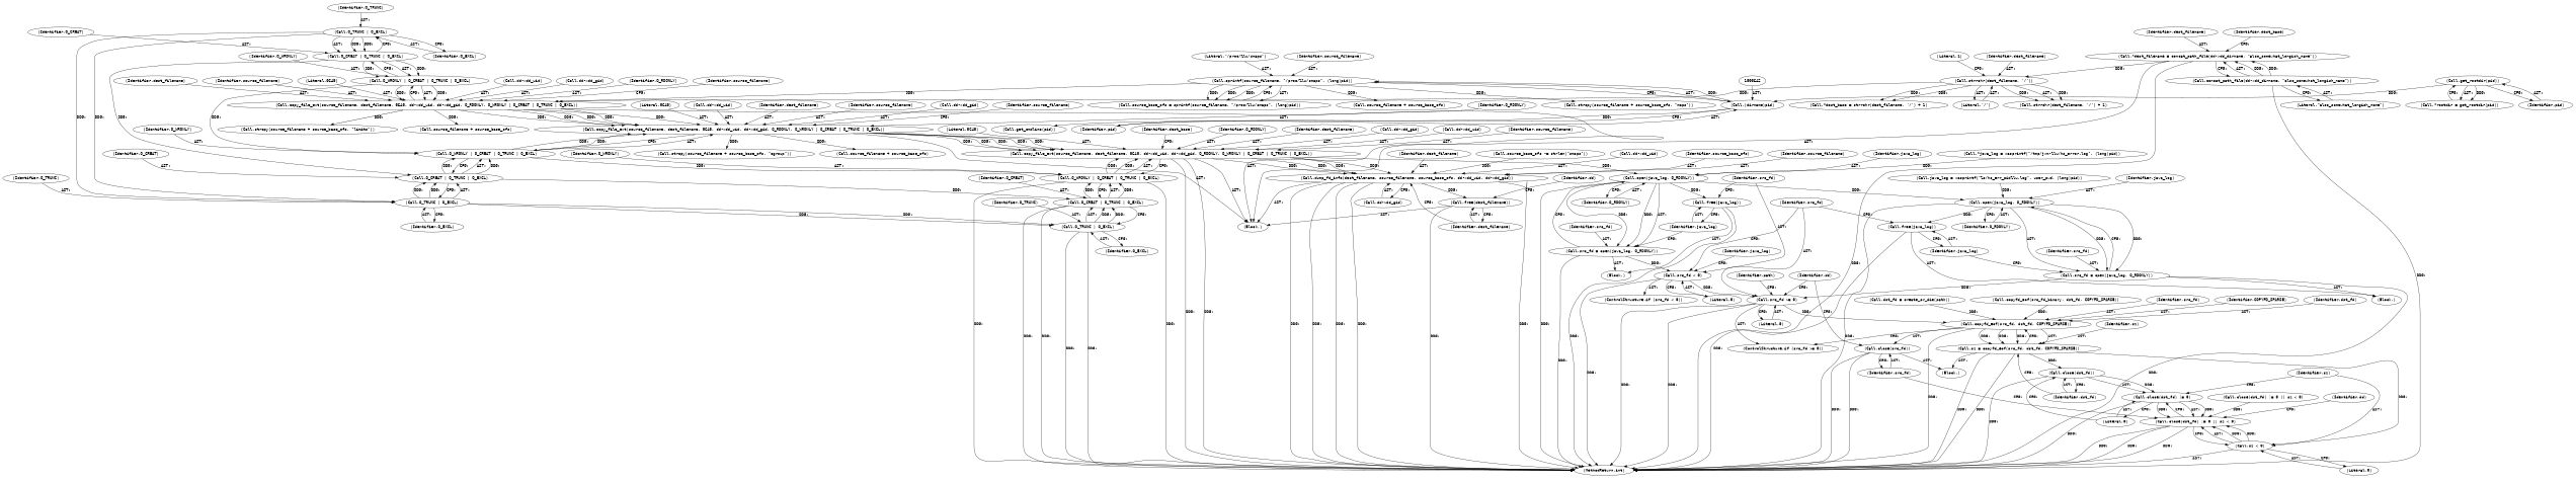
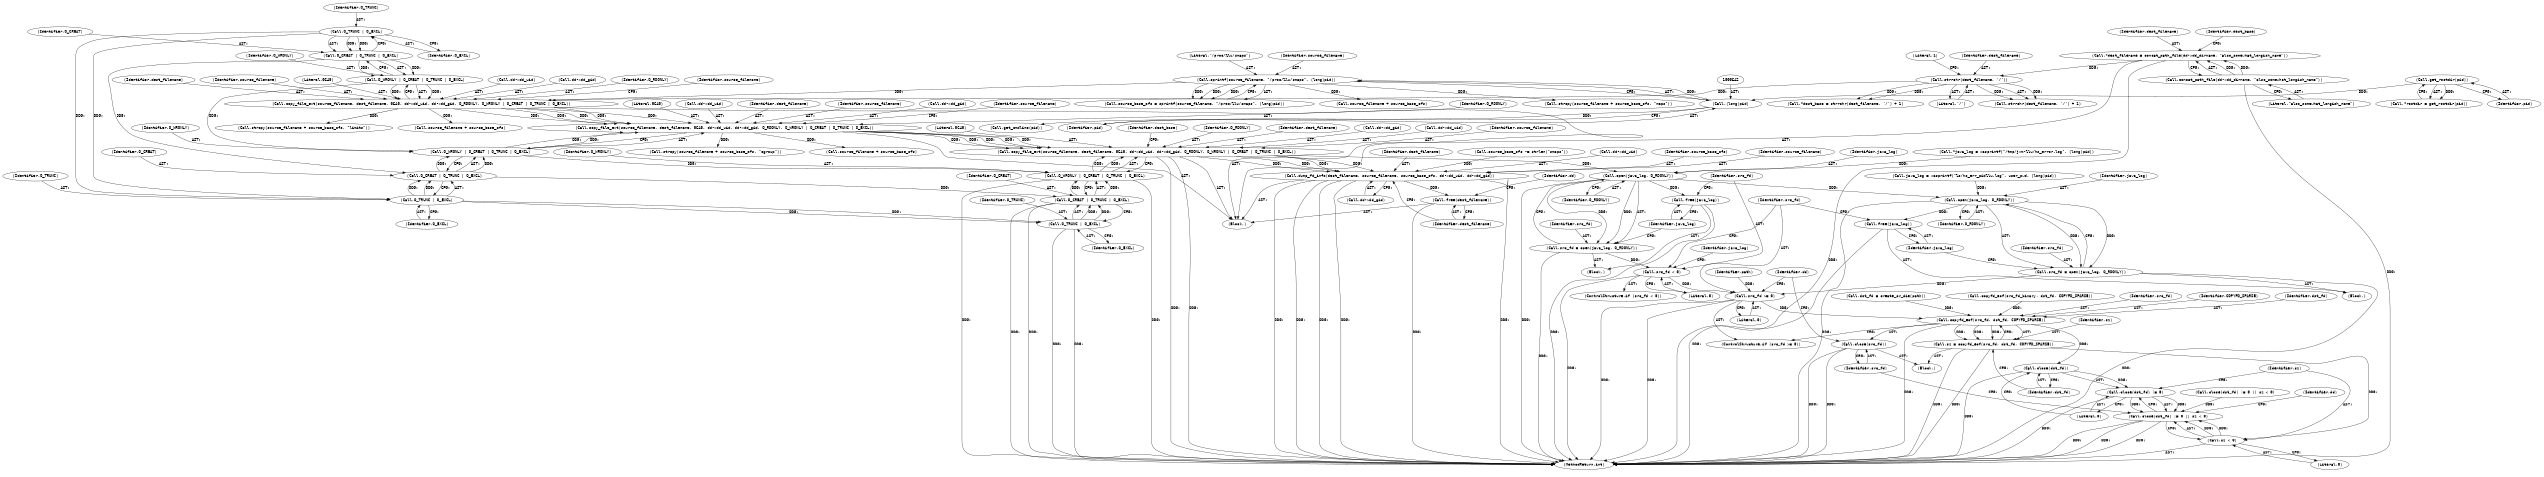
  digraph {
    fontname="DejaVu Sans Mono"
    node [fontname="DejaVu Sans Mono"]
    edge [fontname="DejaVu Sans Mono"]
    n1 [label="(Call,copy_file_ext(source_filename, dest_filename, 0640, dd->dd_uid, dd->dd_gid, O_RDONLY, O_WRONLY | O_CREAT | O_TRUNC | O_EXCL))"]
    n2 [label="(Call,O_WRONLY | O_CREAT | O_TRUNC | O_EXCL)"]
    n3 [label="(Call,dump_fd_info(dest_filename, source_filename, source_base_ofs, dd->dd_uid, dd->dd_gid))"]
    n4 [label="(Call,open(java_log, O_RDONLY))"]
    n5 [label="(Block,)"]
    n6 [label="(MethodReturn,int)"]
    n7 [label="(Call,O_CREAT | O_TRUNC | O_EXCL)"]
    n8 [label="(Call,free(dest_filename))"]
    n9 [label="(Call,dd->dd_gid)"]
    n10 [label="(Call,src_fd = open(java_log, O_RDONLY))"]
    n11 [label="(Call,free(java_log))"]
    n12 [label="(Call,open(java_log, O_RDONLY))"]
    n13 [label="(Identifier,O_RDONLY)"]
    n14 [label="(Call,copy_file_ext(source_filename, dest_filename, 0640, dd->dd_uid, dd->dd_gid, O_RDONLY, O_WRONLY | O_CREAT | O_TRUNC | O_EXCL))"]
    n15 [label="(Call,O_WRONLY | O_CREAT | O_TRUNC | O_EXCL)"]
    n16 [label="(Call,strcpy(source_filename + source_base_ofs, \"cgroup\"))"]
    n17 [label="(Call,source_filename + source_base_ofs)"]
    n18 [label="(Call,O_CREAT | O_TRUNC | O_EXCL)"]
    n19 [label="(Call,copy_file_ext(source_filename, dest_filename, 0640, dd->dd_uid, dd->dd_gid, O_RDONLY, O_WRONLY | O_CREAT | O_TRUNC | O_EXCL))"]
    n20 [label="(Call,O_WRONLY | O_CREAT | O_TRUNC | O_EXCL)"]
    n21 [label="(Call,strcpy(source_filename + source_base_ofs, \"limits\"))"]
    n22 [label="(Call,source_filename + source_base_ofs)"]
    n23 [label="(Call,O_CREAT | O_TRUNC | O_EXCL)"]
    n24 [label="(Call,sprintf(source_filename, \"/proc/%lu/smaps\", (long)pid))"]
-   n25 [label="(Call,(dirname)pid)"]
+   n25 [label="(Call,(long)pid)"]
    n26 [label="(Call,strcpy(source_filename + source_base_ofs, \"maps\"))"]
    n27 [label="(Call,source_base_ofs = sprintf(source_filename, \"/proc/%lu/smaps\", (long)pid))"]
    n28 [label="(Call,source_filename + source_base_ofs)"]
    n29 [label="(Call,get_cmdline(pid))"]
    n30 [label="(Identifier,pid)"]
    n31 [label="(Call,get_rootdir(pid))"]
    n32 [label="(Identifier,pid)"]
    n33 [label="(Call,*rootdir = get_rootdir(pid))"]
    n34 [label="(Call,strrchr(dest_filename, '/'))"]
    n35 [label="(Literal,'/')"]
    n36 [label="(Call,strrchr(dest_filename, '/') + 1)"]
    n37 [label="(Call,*dest_base = strrchr(dest_filename, '/') + 1)"]
    n38 [label="(Call,*dest_filename = concat_path_file(dd->dd_dirname, \"also_somewhat_longish_name\"))"]
    n39 [label="(Call,concat_path_file(dd->dd_dirname, \"also_somewhat_longish_name\"))"]
    n40 [label="(Literal,\"also_somewhat_longish_name\")"]
    n41 [label="(Call,O_TRUNC | O_EXCL)"]
    n42 [label="(Call,O_TRUNC | O_EXCL)"]
    n43 [label="(Identifier,O_EXCL)"]
    n44 [label="(Call,O_TRUNC | O_EXCL)"]
    n45 [label="(Identifier,O_EXCL)"]
    n46 [label="(Identifier,O_EXCL)"]
    n47 [label="(Identifier,dest_filename)"]
    n48 [label="(Call,src_fd < 0)"]
    n49 [label="(Block,)"]
    n50 [label="(Identifier,java_log)"]
    n51 [label="(Call,src_fd = open(java_log, O_RDONLY))"]
    n52 [label="(Call,free(java_log))"]
    n53 [label="(Identifier,O_RDONLY)"]
    n54 [label="(Call,src_fd >= 0)"]
    n55 [label="(ControlStructure,if (src_fd < 0))"]
    n56 [label="(Literal,0)"]
    n57 [label="(Call,copyfd_eof(src_fd, dst_fd, COPYFD_SPARSE))"]
    n58 [label="(ControlStructure,if (src_fd >= 0))"]
    n59 [label="(Literal,0)"]
    n60 [label="(Call,sz = copyfd_eof(src_fd, dst_fd, COPYFD_SPARSE))"]
    n61 [label="(Call,close(dst_fd))"]
    n62 [label="(Call,close(src_fd))"]
    n63 [label="(Call,sz < 0)"]
    n64 [label="(Block,)"]
    n65 [label="(Call,close(dst_fd) != 0)"]
    n66 [label="(Identifier,dst_fd)"]
    n67 [label="(Identifier,src_fd)"]
    n68 [label="(Identifier,COPYFD_SPARSE)"]
    n69 [label="(Call,close(dst_fd) != 0 || sz < 0)"]
    n70 [label="(Literal,0)"]
    n71 [label="(Literal,0)"]
    n72 [label="(Block,)"]
    n73 [label="(Identifier,java_log)"]
    n74 [label="(Identifier,source_base_ofs)"]
    n75 [label="(Identifier,dst_fd)"]
    n76 [label="(Literal,0640)"]
    n77 [label="(Literal,1)"]
    n78 [label="(Call,dd->dd_gid)"]
    n79 [label="(Identifier,O_CREAT)"]
    n80 [label="(Identifier,O_WRONLY)"]
    n81 [label="(Call,*java_log = xasprintf(\"/tmp/jvm-%lu/hs_error.log\", (long)pid))"]
    n82 [label="(Literal,0640)"]
    n83 [label="(Call,dd->dd_uid)"]
    n84 [label="(Identifier,source_filename)"]
    n85 [label="(Call,dst_fd = create_or_die(path))"]
    n86 [label="(Identifier,O_WRONLY)"]
    n87 [label="(Call,close(dst_fd) != 0 || sz < 0)"]
    n88 [label="(Identifier,sz)"]
    n89 [label="(Identifier,java_log)"]
    n90 [label="(Identifier,dest_base)"]
    n91 [label="(Call,java_log = xasprintf(\"%s/hs_err_pid%lu.log\", user_pwd, (long)pid))"]
    n92 [label="(Identifier,dest_filename)"]
    n93 [label="(Identifier,src_fd)"]
    n94 [label="(Call,dd->dd_gid)"]
    n95 [label="(Identifier,O_RDONLY)"]
    n96 [label="(Identifier,O_TRUNC)"]
    n97 [label="(Identifier,O_RDONLY)"]
    n98 [label="(Identifier,java_log)"]
    n99 [label="(Identifier,path)"]
    n100 [label="(Identifier,dest_filename)"]
    n101 [label="(Identifier,source_filename)"]
    n102 [label="(Identifier,src_fd)"]
    n103 [label="(Identifier,source_filename)"]
    n104 [label="(Identifier,dd)"]
    n105 [label="(Call,dd->dd_gid)"]
    n106 [label="(Identifier,src_fd)"]
    n107 [label="(Identifier,source_filename)"]
    n108 [label="(Identifier,dd)"]
    n109 [label="(Identifier,src_fd)"]
    n110 [label="(Call,dd->dd_uid)"]
    n111 [label="(Identifier,dest_filename)"]
    n112 [label="(Call,source_base_ofs -= strlen(\"smaps\"))"]
    n113 [label="(Identifier,dest_base)"]
    n114 [label="(Identifier,dest_filename)"]
    n115 [label="(Identifier,source_filename)"]
    n116 [label="(Identifier,sz)"]
    n117 [label="(Identifier,dest_filename)"]
    n118 [label="(Identifier,source_filename)"]
    n119 [label="(Identifier,O_WRONLY)"]
    n120 [label="(Call,copyfd_eof(src_fd_binary, dst_fd, COPYFD_SPARSE))"]
    n121 [label="(Identifier,java_log)"]
    n122 [label="(Identifier,O_TRUNC)"]
    n123 [label="(Identifier,O_RDONLY)"]
    n124 [label="(Identifier,O_CREAT)"]
    n125 [label="(Literal,\"/proc/%lu/smaps\")"]
    n126 [label="(Identifier,O_CREAT)"]
    n127 [label="(Identifier,dest_filename)"]
    n128 [label="(Call,dd->dd_uid)"]
    n129 [label="(Literal,0640)"]
    n130 [label="(Call,dd->dd_uid)"]
    n131 [label="(Identifier,dd)"]
    n132 [label="(Identifier,source_filename)"]
    n133 [label="(Identifier,O_TRUNC)"]
    n134 [label="(Identifier,src_fd)"]
    1000642
    n1 -> n2 [label="CFG: "]
    n1 -> n3 [label="DDG: "]
    n1 -> n3 [label="DDG: "]
    n1 -> n3 [label="DDG: "]
    n1 -> n3 [label="DDG: "]
    n1 -> n4 [label="DDG: "]
    n1 -> n5 [label="AST: "]
    n1 -> n6 [label="DDG: "]
    n1 -> n6 [label="DDG: "]
    n2 -> n1 [label="AST: "]
    n2 -> n1 [label="DDG: "]
    n2 -> n1 [label="DDG: "]
    n2 -> n6 [label="DDG: "]
    n2 -> n6 [label="DDG: "]
    n2 -> n7 [label="CFG: "]
    n3 -> n5 [label="AST: "]
    n3 -> n6 [label="DDG: "]
    n3 -> n6 [label="DDG: "]
    n3 -> n6 [label="DDG: "]
    n3 -> n6 [label="DDG: "]
    n3 -> n6 [label="DDG: "]
    n3 -> n8 [label="DDG: "]
    n3 -> n9 [label="CFG: "]
    n4 -> n6 [label="DDG: "]
    n4 -> n10 [label="AST: "]
    n4 -> n10 [label="DDG: "]
    n4 -> n10 [label="DDG: "]
    n4 -> n11 [label="DDG: "]
    n4 -> n12 [label="DDG: "]
    n4 -> n13 [label="CFG: "]
    n7 -> n2 [label="AST: "]
    n7 -> n2 [label="DDG: "]
    n7 -> n2 [label="DDG: "]
    n7 -> n6 [label="DDG: "]
    n7 -> n6 [label="DDG: "]
    n7 -> n44 [label="CFG: "]
    n8 -> n5 [label="AST: "]
    n8 -> n6 [label="DDG: "]
    n8 -> n47 [label="CFG: "]
    n9 -> n3 [label="AST: "]
    n10 -> n4 [label="CFG: "]
    n10 -> n6 [label="DDG: "]
    n10 -> n48 [label="DDG: "]
    n10 -> n49 [label="AST: "]
    n11 -> n6 [label="DDG: "]
    n11 -> n49 [label="AST: "]
    n11 -> n50 [label="CFG: "]
    n12 -> n6 [label="DDG: "]
    n12 -> n51 [label="AST: "]
    n12 -> n51 [label="DDG: "]
    n12 -> n51 [label="DDG: "]
    n12 -> n52 [label="DDG: "]
    n12 -> n53 [label="CFG: "]
    n13 -> n4 [label="AST: "]
    n14 -> n1 [label="DDG: "]
    n14 -> n1 [label="DDG: "]
    n14 -> n1 [label="DDG: "]
    n14 -> n1 [label="DDG: "]
    n14 -> n1 [label="DDG: "]
    n14 -> n5 [label="AST: "]
    n14 -> n15 [label="CFG: "]
    n14 -> n16 [label="DDG: "]
    n14 -> n17 [label="DDG: "]
    n15 -> n2 [label="DDG: "]
    n15 -> n14 [label="AST: "]
    n15 -> n14 [label="DDG: "]
    n15 -> n14 [label="DDG: "]
    n15 -> n18 [label="CFG: "]
    n18 -> n7 [label="DDG: "]
    n18 -> n15 [label="AST: "]
    n18 -> n15 [label="DDG: "]
    n18 -> n15 [label="DDG: "]
    n18 -> n42 [label="CFG: "]
    n19 -> n5 [label="AST: "]
    n19 -> n14 [label="DDG: "]
    n19 -> n14 [label="DDG: "]
    n19 -> n14 [label="DDG: "]
    n19 -> n14 [label="DDG: "]
    n19 -> n14 [label="DDG: "]
    n19 -> n20 [label="CFG: "]
    n19 -> n21 [label="DDG: "]
    n19 -> n22 [label="DDG: "]
    n20 -> n15 [label="DDG: "]
    n20 -> n19 [label="AST: "]
    n20 -> n19 [label="DDG: "]
    n20 -> n19 [label="DDG: "]
    n20 -> n23 [label="CFG: "]
    n23 -> n18 [label="DDG: "]
    n23 -> n20 [label="AST: "]
    n23 -> n20 [label="DDG: "]
    n23 -> n20 [label="DDG: "]
    n23 -> n41 [label="CFG: "]
    n24 -> n19 [label="DDG: "]
    n24 -> n25 [label="CFG: "]
    n24 -> n26 [label="DDG: "]
    n24 -> n27 [label="AST: "]
    n24 -> n27 [label="DDG: "]
    n24 -> n27 [label="DDG: "]
    n24 -> n27 [label="DDG: "]
    n24 -> n28 [label="DDG: "]
    n25 -> n24 [label="AST: "]
    n25 -> n24 [label="DDG: "]
    n25 -> n29 [label="DDG: "]
    n25 -> n30 [label="CFG: "]
    n27 -> n24 [label="CFG: "]
    n30 -> n25 [label="AST: "]
    n31 -> n25 [label="DDG: "]
    n31 -> n32 [label="CFG: "]
    n31 -> n33 [label="AST: "]
    n31 -> n33 [label="DDG: "]
    n32 -> n31 [label="AST: "]
    n33 -> n31 [label="CFG: "]
    n34 -> n19 [label="DDG: "]
    n34 -> n35 [label="AST: "]
    n34 -> n36 [label="AST: "]
    n34 -> n36 [label="DDG: "]
    n34 -> n36 [label="DDG: "]
    n34 -> n37 [label="DDG: "]
    n34 -> n37 [label="DDG: "]
    n35 -> n34 [label="AST: "]
    n38 -> n5 [label="AST: "]
    n38 -> n6 [label="DDG: "]
    n38 -> n34 [label="DDG: "]
    n38 -> n39 [label="CFG: "]
    n39 -> n6 [label="DDG: "]
    n39 -> n38 [label="AST: "]
    n39 -> n38 [label="DDG: "]
    n39 -> n38 [label="DDG: "]
    n39 -> n40 [label="CFG: "]
    n40 -> n39 [label="AST: "]
    n41 -> n23 [label="AST: "]
    n41 -> n23 [label="DDG: "]
    n41 -> n23 [label="DDG: "]
    n41 -> n42 [label="DDG: "]
    n41 -> n42 [label="DDG: "]
    n41 -> n43 [label="CFG: "]
    n42 -> n18 [label="AST: "]
    n42 -> n18 [label="DDG: "]
    n42 -> n18 [label="DDG: "]
    n42 -> n44 [label="DDG: "]
    n42 -> n44 [label="DDG: "]
    n42 -> n45 [label="CFG: "]
    n43 -> n41 [label="AST: "]
    n44 -> n6 [label="DDG: "]
    n44 -> n6 [label="DDG: "]
    n44 -> n7 [label="AST: "]
    n44 -> n7 [label="DDG: "]
    n44 -> n7 [label="DDG: "]
    n44 -> n46 [label="CFG: "]
    n45 -> n42 [label="AST: "]
    n46 -> n44 [label="AST: "]
    n47 -> n3 [label="CFG: "]
    n47 -> n8 [label="AST: "]
    n48 -> n6 [label="DDG: "]
    n48 -> n54 [label="DDG: "]
    n48 -> n55 [label="AST: "]
    n48 -> n56 [label="CFG: "]
    n50 -> n10 [label="CFG: "]
    n50 -> n11 [label="AST: "]
    n51 -> n6 [label="DDG: "]
    n51 -> n12 [label="CFG: "]
    n51 -> n54 [label="DDG: "]
    n51 -> n72 [label="AST: "]
    n52 -> n6 [label="DDG: "]
    n52 -> n72 [label="AST: "]
    n52 -> n73 [label="CFG: "]
    n53 -> n12 [label="AST: "]
    n54 -> n6 [label="DDG: "]
    n54 -> n6 [label="DDG: "]
    n54 -> n57 [label="DDG: "]
    n54 -> n58 [label="AST: "]
    n54 -> n59 [label="CFG: "]
    n56 -> n48 [label="AST: "]
    n57 -> n6 [label="DDG: "]
    n57 -> n58 [label="CFG: "]
    n57 -> n60 [label="AST: "]
    n57 -> n60 [label="DDG: "]
    n57 -> n60 [label="DDG: "]
    n57 -> n60 [label="DDG: "]
-   n60 -> n61 [label="DDG: "]
+   n57 -> n61 [label="DDG: "]
    n57 -> n62 [label="AST: "]
    n59 -> n54 [label="AST: "]
    n60 -> n6 [label="DDG: "]
    n60 -> n6 [label="DDG: "]
    n60 -> n57 [label="CFG: "]
    n60 -> n63 [label="DDG: "]
    n60 -> n64 [label="AST: "]
    n61 -> n6 [label="DDG: "]
    n61 -> n65 [label="AST: "]
    n61 -> n65 [label="DDG: "]
    n61 -> n66 [label="CFG: "]
    n62 -> n6 [label="DDG: "]
    n62 -> n6 [label="DDG: "]
    n62 -> n64 [label="AST: "]
    n62 -> n67 [label="CFG: "]
    n63 -> n6 [label="AST: "]
    n63 -> n69 [label="AST: "]
    n63 -> n69 [label="DDG: "]
    n63 -> n69 [label="DDG: "]
    n63 -> n70 [label="CFG: "]
    n65 -> n6 [label="DDG: "]
    n65 -> n69 [label="AST: "]
    n65 -> n69 [label="DDG: "]
    n65 -> n69 [label="DDG: "]
    n65 -> n71 [label="CFG: "]
    n66 -> n60 [label="CFG: "]
    n66 -> n61 [label="AST: "]
    n67 -> n62 [label="AST: "]
    n67 -> n69 [label="CFG: "]
    n68 -> n57 [label="AST: "]
    n69 -> n6 [label="DDG: "]
    n69 -> n6 [label="DDG: "]
    n69 -> n6 [label="DDG: "]
    n69 -> n63 [label="CFG: "]
    n69 -> n65 [label="CFG: "]
    n70 -> n63 [label="AST: "]
    n71 -> n61 [label="CFG: "]
    n71 -> n65 [label="AST: "]
    n73 -> n51 [label="CFG: "]
    n73 -> n52 [label="AST: "]
    n74 -> n3 [label="AST: "]
    n75 -> n57 [label="AST: "]
    n76 -> n1 [label="AST: "]
    n77 -> n34 [label="CFG: "]
    n78 -> n1 [label="AST: "]
    n79 -> n7 [label="AST: "]
    n80 -> n15 [label="AST: "]
    n81 -> n4 [label="DDG: "]
    n82 -> n19 [label="AST: "]
    n83 -> n19 [label="AST: "]
    n84 -> n3 [label="AST: "]
    n85 -> n57 [label="DDG: "]
    n86 -> n2 [label="AST: "]
    n87 -> n69 [label="DDG: "]
    n88 -> n60 [label="AST: "]
    n89 -> n4 [label="AST: "]
    n90 -> n1 [label="CFG: "]
    n91 -> n12 [label="DDG: "]
    n92 -> n14 [label="AST: "]
    n93 -> n51 [label="AST: "]
    n94 -> n19 [label="AST: "]
    n95 -> n1 [label="AST: "]
    n96 -> n44 [label="AST: "]
    n97 -> n19 [label="AST: "]
    n98 -> n48 [label="CFG: "]
-   n99 -> n54 [label="CFG: "]
+   n99 -> n54 [label="DDG: "]
    n100 -> n1 [label="AST: "]
    n101 -> n14 [label="AST: "]
    n102 -> n48 [label="CFG: "]
    n102 -> n52 [label="CFG: "]
    n102 -> n54 [label="AST: "]
    n103 -> n19 [label="CFG: "]
    n104 -> n54 [label="CFG: "]
    n104 -> n62 [label="CFG: "]
    n105 -> n14 [label="AST: "]
    n106 -> n10 [label="AST: "]
    n107 -> n14 [label="CFG: "]
    n108 -> n8 [label="CFG: "]
    n109 -> n11 [label="CFG: "]
    n109 -> n48 [label="AST: "]
    n110 -> n1 [label="AST: "]
    n111 -> n3 [label="AST: "]
    n112 -> n3 [label="DDG: "]
    n113 -> n38 [label="CFG: "]
    n114 -> n38 [label="AST: "]
    n115 -> n24 [label="AST: "]
    n116 -> n63 [label="AST: "]
    n116 -> n65 [label="CFG: "]
    n117 -> n34 [label="AST: "]
    n118 -> n1 [label="AST: "]
    n119 -> n20 [label="AST: "]
    n120 -> n57 [label="DDG: "]
    n121 -> n12 [label="AST: "]
    n122 -> n42 [label="AST: "]
    n123 -> n14 [label="AST: "]
    n124 -> n18 [label="AST: "]
    n125 -> n24 [label="AST: "]
    n126 -> n23 [label="AST: "]
    n127 -> n19 [label="AST: "]
    n128 -> n3 [label="AST: "]
    n129 -> n14 [label="AST: "]
    n130 -> n14 [label="AST: "]
    n131 -> n69 [label="CFG: "]
    n132 -> n19 [label="AST: "]
    n133 -> n41 [label="AST: "]
    n134 -> n57 [label="AST: "]
    1000642 -> n25 [label="AST: "]
  }
